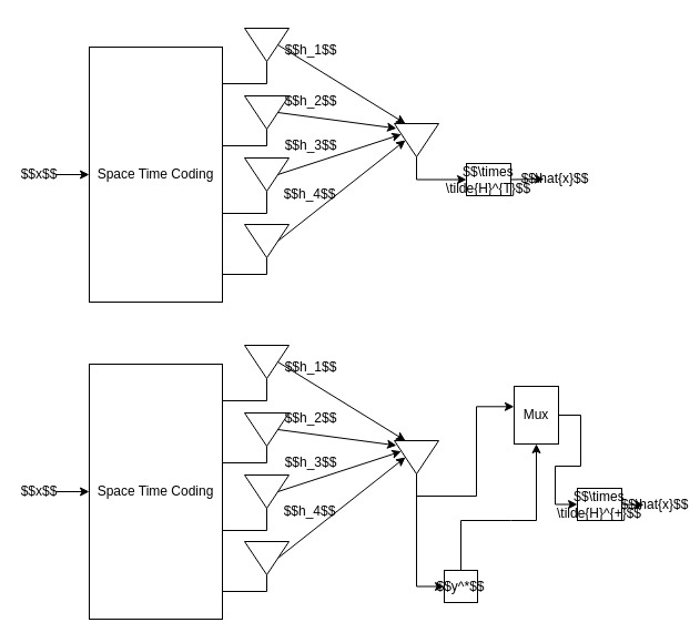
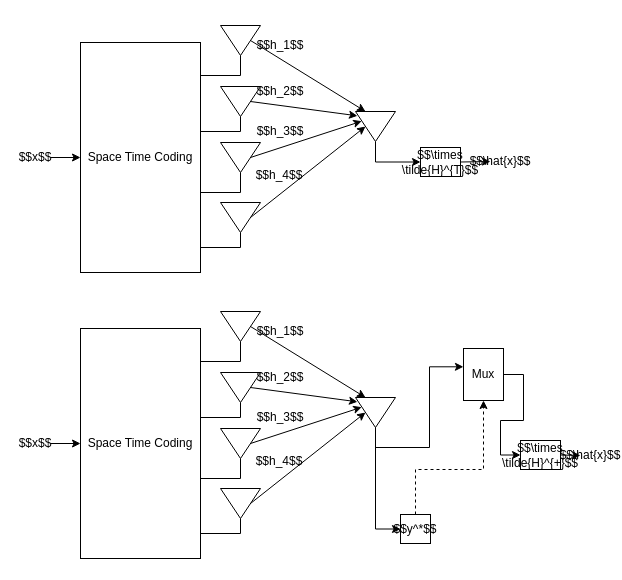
  <mxCell id="0" />
  <mxCell id="1" parent="0" />
  <mxCell id="2" value="" style="triangle;whiteSpace=wrap;html=1;rotation=90;" vertex="1" parent="1"><mxGeometry x="225" y="81" width="30" height="40" as="geometry" /></mxCell>
  <mxCell id="3" value="" style="triangle;whiteSpace=wrap;html=1;rotation=90;" vertex="1" parent="1"><mxGeometry x="225" y="20" width="30" height="40" as="geometry" /></mxCell>
  <mxCell id="4" value="" style="endArrow=none;html=1;rounded=0;entryX=1;entryY=0.5;entryDx=0;entryDy=0;" edge="1" parent="1" target="3"><mxGeometry width="50" height="50" relative="1" as="geometry"><mxPoint x="240" y="75" as="sourcePoint" /><mxPoint x="580" y="265" as="targetPoint" /></mxGeometry></mxCell>
  <mxCell id="5" value="" style="endArrow=none;html=1;rounded=0;" edge="1" parent="1"><mxGeometry width="50" height="50" relative="1" as="geometry"><mxPoint x="200" y="75" as="sourcePoint" /><mxPoint x="240" y="75" as="targetPoint" /></mxGeometry></mxCell>
  <mxCell id="6" value="" style="endArrow=none;html=1;rounded=0;entryX=1;entryY=0.5;entryDx=0;entryDy=0;" edge="1" parent="1" target="2"><mxGeometry width="50" height="50" relative="1" as="geometry"><mxPoint x="240" y="131" as="sourcePoint" /><mxPoint x="250" y="51" as="targetPoint" /></mxGeometry></mxCell>
  <mxCell id="7" value="" style="endArrow=none;html=1;rounded=0;" edge="1" parent="1"><mxGeometry width="50" height="50" relative="1" as="geometry"><mxPoint x="200" y="131" as="sourcePoint" /><mxPoint x="240" y="131" as="targetPoint" /></mxGeometry></mxCell>
  <mxCell id="8" value="" style="triangle;whiteSpace=wrap;html=1;rotation=90;" vertex="1" parent="1"><mxGeometry x="225" y="197" width="30" height="40" as="geometry" /></mxCell>
  <mxCell id="9" value="" style="triangle;whiteSpace=wrap;html=1;rotation=90;" vertex="1" parent="1"><mxGeometry x="225" y="137" width="30" height="40" as="geometry" /></mxCell>
  <mxCell id="10" value="" style="endArrow=none;html=1;rounded=0;entryX=1;entryY=0.5;entryDx=0;entryDy=0;" edge="1" parent="1" target="9"><mxGeometry width="50" height="50" relative="1" as="geometry"><mxPoint x="240" y="192" as="sourcePoint" /><mxPoint x="580" y="382" as="targetPoint" /></mxGeometry></mxCell>
  <mxCell id="11" value="" style="endArrow=none;html=1;rounded=0;" edge="1" parent="1"><mxGeometry width="50" height="50" relative="1" as="geometry"><mxPoint x="200" y="192" as="sourcePoint" /><mxPoint x="240" y="192" as="targetPoint" /></mxGeometry></mxCell>
  <mxCell id="12" value="" style="endArrow=none;html=1;rounded=0;entryX=1;entryY=0.5;entryDx=0;entryDy=0;" edge="1" parent="1" target="8"><mxGeometry width="50" height="50" relative="1" as="geometry"><mxPoint x="240" y="247" as="sourcePoint" /><mxPoint x="250" y="167" as="targetPoint" /></mxGeometry></mxCell>
  <mxCell id="13" value="" style="endArrow=none;html=1;rounded=0;" edge="1" parent="1"><mxGeometry width="50" height="50" relative="1" as="geometry"><mxPoint x="200" y="247" as="sourcePoint" /><mxPoint x="240" y="247" as="targetPoint" /></mxGeometry></mxCell>
  <mxCell id="14" style="edgeStyle=orthogonalEdgeStyle;rounded=0;orthogonalLoop=1;jettySize=auto;html=1;exitX=1;exitY=0.5;exitDx=0;exitDy=0;entryX=0;entryY=0.5;entryDx=0;entryDy=0;" edge="1" parent="1" source="15" target="16"><mxGeometry relative="1" as="geometry" /></mxCell>
  <mxCell id="15" value="" style="triangle;whiteSpace=wrap;html=1;rotation=90;" vertex="1" parent="1"><mxGeometry x="360" y="106" width="30" height="40" as="geometry" /></mxCell>
  <mxCell id="16" value="$$\times \tilde{H}^{T}$$" style="rounded=0;whiteSpace=wrap;html=1;" vertex="1" parent="1"><mxGeometry x="420" y="147" width="40" height="29" as="geometry" /></mxCell>
  <mxCell id="17" value="" style="endArrow=classic;html=1;rounded=0;exitX=1;exitY=0.5;exitDx=0;exitDy=0;entryX=0;entryY=0.5;entryDx=0;entryDy=0;" edge="1" parent="1" source="16" target="18"><mxGeometry width="50" height="50" relative="1" as="geometry"><mxPoint x="383" y="151" as="sourcePoint" /><mxPoint x="493" y="168" as="targetPoint" /></mxGeometry></mxCell>
  <mxCell id="18" value="$$\hat{x}$$" style="text;html=1;align=center;verticalAlign=middle;whiteSpace=wrap;rounded=0;" vertex="1" parent="1"><mxGeometry x="490" y="146" width="20" height="30" as="geometry" /></mxCell>
  <mxCell id="19" value="" style="endArrow=classic;html=1;rounded=0;exitX=0.5;exitY=0;exitDx=0;exitDy=0;entryX=0;entryY=0.75;entryDx=0;entryDy=0;" edge="1" parent="1" source="3" target="15"><mxGeometry width="50" height="50" relative="1" as="geometry"><mxPoint x="560" y="136" as="sourcePoint" /><mxPoint x="610" y="86" as="targetPoint" /></mxGeometry></mxCell>
  <mxCell id="20" value="" style="endArrow=classic;html=1;rounded=0;exitX=0.5;exitY=0;exitDx=0;exitDy=0;entryX=0.144;entryY=0.952;entryDx=0;entryDy=0;entryPerimeter=0;" edge="1" parent="1" source="2" target="15"><mxGeometry width="50" height="50" relative="1" as="geometry"><mxPoint x="260" y="50" as="sourcePoint" /><mxPoint x="375" y="121" as="targetPoint" /></mxGeometry></mxCell>
  <mxCell id="21" value="" style="endArrow=classic;html=1;rounded=0;exitX=0.5;exitY=0;exitDx=0;exitDy=0;entryX=0.323;entryY=0.843;entryDx=0;entryDy=0;entryPerimeter=0;" edge="1" parent="1" source="9" target="15"><mxGeometry width="50" height="50" relative="1" as="geometry"><mxPoint x="260" y="111" as="sourcePoint" /><mxPoint x="375" y="136" as="targetPoint" /></mxGeometry></mxCell>
  <mxCell id="22" value="" style="endArrow=classic;html=1;rounded=0;exitX=0.5;exitY=0;exitDx=0;exitDy=0;entryX=0.5;entryY=1;entryDx=0;entryDy=0;" edge="1" parent="1" source="8" target="15"><mxGeometry width="50" height="50" relative="1" as="geometry"><mxPoint x="260" y="111" as="sourcePoint" /><mxPoint x="375" y="136" as="targetPoint" /></mxGeometry></mxCell>
  <mxCell id="23" value="$$h_1$$" style="text;html=1;align=center;verticalAlign=middle;whiteSpace=wrap;rounded=0;" vertex="1" parent="1"><mxGeometry x="270" y="30" width="20" height="30" as="geometry" /></mxCell>
  <mxCell id="24" value="$$h_2$$" style="text;html=1;align=center;verticalAlign=middle;whiteSpace=wrap;rounded=0;" vertex="1" parent="1"><mxGeometry x="270" y="76" width="20" height="30" as="geometry" /></mxCell>
  <mxCell id="25" value="$$h_3$$" style="text;html=1;align=center;verticalAlign=middle;whiteSpace=wrap;rounded=0;" vertex="1" parent="1"><mxGeometry x="270" y="116" width="20" height="30" as="geometry" /></mxCell>
  <mxCell id="26" value="$$h_4$$" style="text;html=1;align=center;verticalAlign=middle;whiteSpace=wrap;rounded=0;" vertex="1" parent="1"><mxGeometry x="269" y="160" width="20" height="30" as="geometry" /></mxCell>
  <mxCell id="27" value="Space Time Coding" style="rounded=0;whiteSpace=wrap;html=1;" vertex="1" parent="1"><mxGeometry x="80" y="42" width="120" height="230" as="geometry" /></mxCell>
  <mxCell id="28" value="" style="edgeStyle=orthogonalEdgeStyle;rounded=0;orthogonalLoop=1;jettySize=auto;html=1;" edge="1" parent="1" source="29" target="27"><mxGeometry relative="1" as="geometry" /></mxCell>
  <mxCell id="29" value="$$x$$" style="text;html=1;align=center;verticalAlign=middle;whiteSpace=wrap;rounded=0;" vertex="1" parent="1"><mxGeometry x="20" y="142" width="30" height="30" as="geometry" /></mxCell>
  <mxCell id="30" value="" style="triangle;whiteSpace=wrap;html=1;rotation=90;" vertex="1" parent="1"><mxGeometry x="225" y="367" width="30" height="40" as="geometry" /></mxCell>
  <mxCell id="31" value="" style="triangle;whiteSpace=wrap;html=1;rotation=90;" vertex="1" parent="1"><mxGeometry x="225" y="306" width="30" height="40" as="geometry" /></mxCell>
  <mxCell id="32" value="" style="endArrow=none;html=1;rounded=0;entryX=1;entryY=0.5;entryDx=0;entryDy=0;" edge="1" parent="1" target="31"><mxGeometry width="50" height="50" relative="1" as="geometry"><mxPoint x="240" y="361" as="sourcePoint" /><mxPoint x="580" y="551" as="targetPoint" /></mxGeometry></mxCell>
  <mxCell id="33" value="" style="endArrow=none;html=1;rounded=0;" edge="1" parent="1"><mxGeometry width="50" height="50" relative="1" as="geometry"><mxPoint x="200" y="361" as="sourcePoint" /><mxPoint x="240" y="361" as="targetPoint" /></mxGeometry></mxCell>
  <mxCell id="34" value="" style="endArrow=none;html=1;rounded=0;entryX=1;entryY=0.5;entryDx=0;entryDy=0;" edge="1" parent="1" target="30"><mxGeometry width="50" height="50" relative="1" as="geometry"><mxPoint x="240" y="417" as="sourcePoint" /><mxPoint x="250" y="337" as="targetPoint" /></mxGeometry></mxCell>
  <mxCell id="35" value="" style="endArrow=none;html=1;rounded=0;" edge="1" parent="1"><mxGeometry width="50" height="50" relative="1" as="geometry"><mxPoint x="200" y="417" as="sourcePoint" /><mxPoint x="240" y="417" as="targetPoint" /></mxGeometry></mxCell>
  <mxCell id="36" value="" style="triangle;whiteSpace=wrap;html=1;rotation=90;" vertex="1" parent="1"><mxGeometry x="225" y="483" width="30" height="40" as="geometry" /></mxCell>
  <mxCell id="37" value="" style="triangle;whiteSpace=wrap;html=1;rotation=90;" vertex="1" parent="1"><mxGeometry x="225" y="423" width="30" height="40" as="geometry" /></mxCell>
  <mxCell id="38" value="" style="endArrow=none;html=1;rounded=0;entryX=1;entryY=0.5;entryDx=0;entryDy=0;" edge="1" parent="1" target="37"><mxGeometry width="50" height="50" relative="1" as="geometry"><mxPoint x="240" y="478" as="sourcePoint" /><mxPoint x="580" y="668" as="targetPoint" /></mxGeometry></mxCell>
  <mxCell id="39" value="" style="endArrow=none;html=1;rounded=0;" edge="1" parent="1"><mxGeometry width="50" height="50" relative="1" as="geometry"><mxPoint x="200" y="478" as="sourcePoint" /><mxPoint x="240" y="478" as="targetPoint" /></mxGeometry></mxCell>
  <mxCell id="40" value="" style="endArrow=none;html=1;rounded=0;entryX=1;entryY=0.5;entryDx=0;entryDy=0;" edge="1" parent="1" target="36"><mxGeometry width="50" height="50" relative="1" as="geometry"><mxPoint x="240" y="533" as="sourcePoint" /><mxPoint x="250" y="453" as="targetPoint" /></mxGeometry></mxCell>
  <mxCell id="41" value="" style="endArrow=none;html=1;rounded=0;" edge="1" parent="1"><mxGeometry width="50" height="50" relative="1" as="geometry"><mxPoint x="200" y="533" as="sourcePoint" /><mxPoint x="240" y="533" as="targetPoint" /></mxGeometry></mxCell>
  <mxCell id="42" style="edgeStyle=orthogonalEdgeStyle;rounded=0;orthogonalLoop=1;jettySize=auto;html=1;exitX=1;exitY=0.5;exitDx=0;exitDy=0;entryX=0;entryY=0.5;entryDx=0;entryDy=0;" edge="1" parent="1" source="43" target="54"><mxGeometry relative="1" as="geometry" /></mxCell>
  <mxCell id="43" value="" style="triangle;whiteSpace=wrap;html=1;rotation=90;" vertex="1" parent="1"><mxGeometry x="360" y="392" width="30" height="40" as="geometry" /></mxCell>
  <mxCell id="44" value="$$\times \tilde{H}^{+}$$" style="rounded=0;whiteSpace=wrap;html=1;" vertex="1" parent="1"><mxGeometry x="520" y="440" width="40" height="29" as="geometry" /></mxCell>
  <mxCell id="45" value="" style="endArrow=classic;html=1;rounded=0;exitX=1;exitY=0.5;exitDx=0;exitDy=0;entryX=0;entryY=0.5;entryDx=0;entryDy=0;" edge="1" parent="1" source="44" target="46"><mxGeometry width="50" height="50" relative="1" as="geometry"><mxPoint x="483" y="444" as="sourcePoint" /><mxPoint x="593" y="461" as="targetPoint" /></mxGeometry></mxCell>
  <mxCell id="46" value="$$\hat{x}$$" style="text;html=1;align=center;verticalAlign=middle;whiteSpace=wrap;rounded=0;" vertex="1" parent="1"><mxGeometry x="580" y="440" width="20" height="30" as="geometry" /></mxCell>
  <mxCell id="47" value="" style="endArrow=classic;html=1;rounded=0;exitX=0.5;exitY=0;exitDx=0;exitDy=0;entryX=0;entryY=0.75;entryDx=0;entryDy=0;" edge="1" parent="1" source="31" target="43"><mxGeometry width="50" height="50" relative="1" as="geometry"><mxPoint x="560" y="422" as="sourcePoint" /><mxPoint x="610" y="372" as="targetPoint" /></mxGeometry></mxCell>
  <mxCell id="48" value="" style="endArrow=classic;html=1;rounded=0;exitX=0.5;exitY=0;exitDx=0;exitDy=0;entryX=0.144;entryY=0.952;entryDx=0;entryDy=0;entryPerimeter=0;" edge="1" parent="1" source="30" target="43"><mxGeometry width="50" height="50" relative="1" as="geometry"><mxPoint x="260" y="336" as="sourcePoint" /><mxPoint x="375" y="407" as="targetPoint" /></mxGeometry></mxCell>
  <mxCell id="49" value="" style="endArrow=classic;html=1;rounded=0;exitX=0.5;exitY=0;exitDx=0;exitDy=0;entryX=0.323;entryY=0.843;entryDx=0;entryDy=0;entryPerimeter=0;" edge="1" parent="1" source="37" target="43"><mxGeometry width="50" height="50" relative="1" as="geometry"><mxPoint x="260" y="397" as="sourcePoint" /><mxPoint x="375" y="422" as="targetPoint" /></mxGeometry></mxCell>
  <mxCell id="50" value="" style="endArrow=classic;html=1;rounded=0;exitX=0.5;exitY=0;exitDx=0;exitDy=0;entryX=0.5;entryY=1;entryDx=0;entryDy=0;" edge="1" parent="1" source="36" target="43"><mxGeometry width="50" height="50" relative="1" as="geometry"><mxPoint x="260" y="397" as="sourcePoint" /><mxPoint x="375" y="422" as="targetPoint" /></mxGeometry></mxCell>
  <mxCell id="51" value="" style="edgeStyle=orthogonalEdgeStyle;rounded=0;orthogonalLoop=1;jettySize=auto;html=1;entryX=0;entryY=0.5;entryDx=0;entryDy=0;" edge="1" parent="1" source="52" target="44"><mxGeometry relative="1" as="geometry" /></mxCell>
  <mxCell id="52" value="Mux" style="rounded=0;whiteSpace=wrap;html=1;" vertex="1" parent="1"><mxGeometry x="463" y="348" width="40" height="52" as="geometry" /></mxCell>
- <mxCell id="53" value="" style="edgeStyle=orthogonalEdgeStyle;rounded=0;orthogonalLoop=1;jettySize=auto;html=1;" edge="1" parent="1" source="54" target="52"><mxGeometry relative="1" as="geometry"><Array as="points"><mxPoint x="460" y="469" /><mxPoint x="460" y="469" /></Array></mxGeometry></mxCell>
+ <mxCell id="53" value="" style="edgeStyle=orthogonalEdgeStyle;rounded=0;orthogonalLoop=1;jettySize=auto;html=1;dashed=1;" edge="1" parent="1" source="54" target="52"><mxGeometry relative="1" as="geometry"><Array as="points"><mxPoint x="460" y="469" /><mxPoint x="460" y="469" /></Array></mxGeometry></mxCell>
  <mxCell id="54" value="$$y^*$$" style="rounded=0;whiteSpace=wrap;html=1;" vertex="1" parent="1"><mxGeometry x="400" y="514" width="30" height="29" as="geometry" /></mxCell>
  <mxCell id="55" value="$$h_1$$" style="text;html=1;align=center;verticalAlign=middle;whiteSpace=wrap;rounded=0;" vertex="1" parent="1"><mxGeometry x="270" y="316" width="20" height="30" as="geometry" /></mxCell>
  <mxCell id="56" value="$$h_2$$" style="text;html=1;align=center;verticalAlign=middle;whiteSpace=wrap;rounded=0;" vertex="1" parent="1"><mxGeometry x="270" y="362" width="20" height="30" as="geometry" /></mxCell>
  <mxCell id="57" value="$$h_3$$" style="text;html=1;align=center;verticalAlign=middle;whiteSpace=wrap;rounded=0;" vertex="1" parent="1"><mxGeometry x="270" y="402" width="20" height="30" as="geometry" /></mxCell>
  <mxCell id="58" value="$$h_4$$" style="text;html=1;align=center;verticalAlign=middle;whiteSpace=wrap;rounded=0;" vertex="1" parent="1"><mxGeometry x="269" y="446" width="20" height="30" as="geometry" /></mxCell>
  <mxCell id="59" value="Space Time Coding" style="rounded=0;whiteSpace=wrap;html=1;" vertex="1" parent="1"><mxGeometry x="80" y="328" width="120" height="230" as="geometry" /></mxCell>
  <mxCell id="60" value="" style="edgeStyle=orthogonalEdgeStyle;rounded=0;orthogonalLoop=1;jettySize=auto;html=1;" edge="1" parent="1" source="61" target="59"><mxGeometry relative="1" as="geometry" /></mxCell>
  <mxCell id="61" value="$$x$$" style="text;html=1;align=center;verticalAlign=middle;whiteSpace=wrap;rounded=0;" vertex="1" parent="1"><mxGeometry x="20" y="428" width="30" height="30" as="geometry" /></mxCell>
  <mxCell id="62" style="edgeStyle=orthogonalEdgeStyle;rounded=0;orthogonalLoop=1;jettySize=auto;html=1;exitX=1;exitY=0.5;exitDx=0;exitDy=0;entryX=-0.002;entryY=0.352;entryDx=0;entryDy=0;entryPerimeter=0;" edge="1" parent="1" source="43" target="52"><mxGeometry relative="1" as="geometry" /></mxCell>
